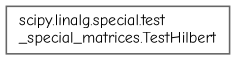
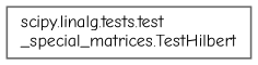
  digraph {
    rankdir=TB
    fontname="Comic Neue"
-   n1 [color=gray40 fillcolor=white fontname="Comic Neue" fontsize=10 height=0.2 label="scipy.linalg.special.test\l_special_matrices.TestHilbert" shape=box style=filled width=0.4]
+   n1 [color=gray40 fillcolor=white fontname="Comic Neue" fontsize=10 height=0.2 label="scipy.linalg.tests.test\l_special_matrices.TestHilbert" shape=box style=filled width=0.4]
  }
